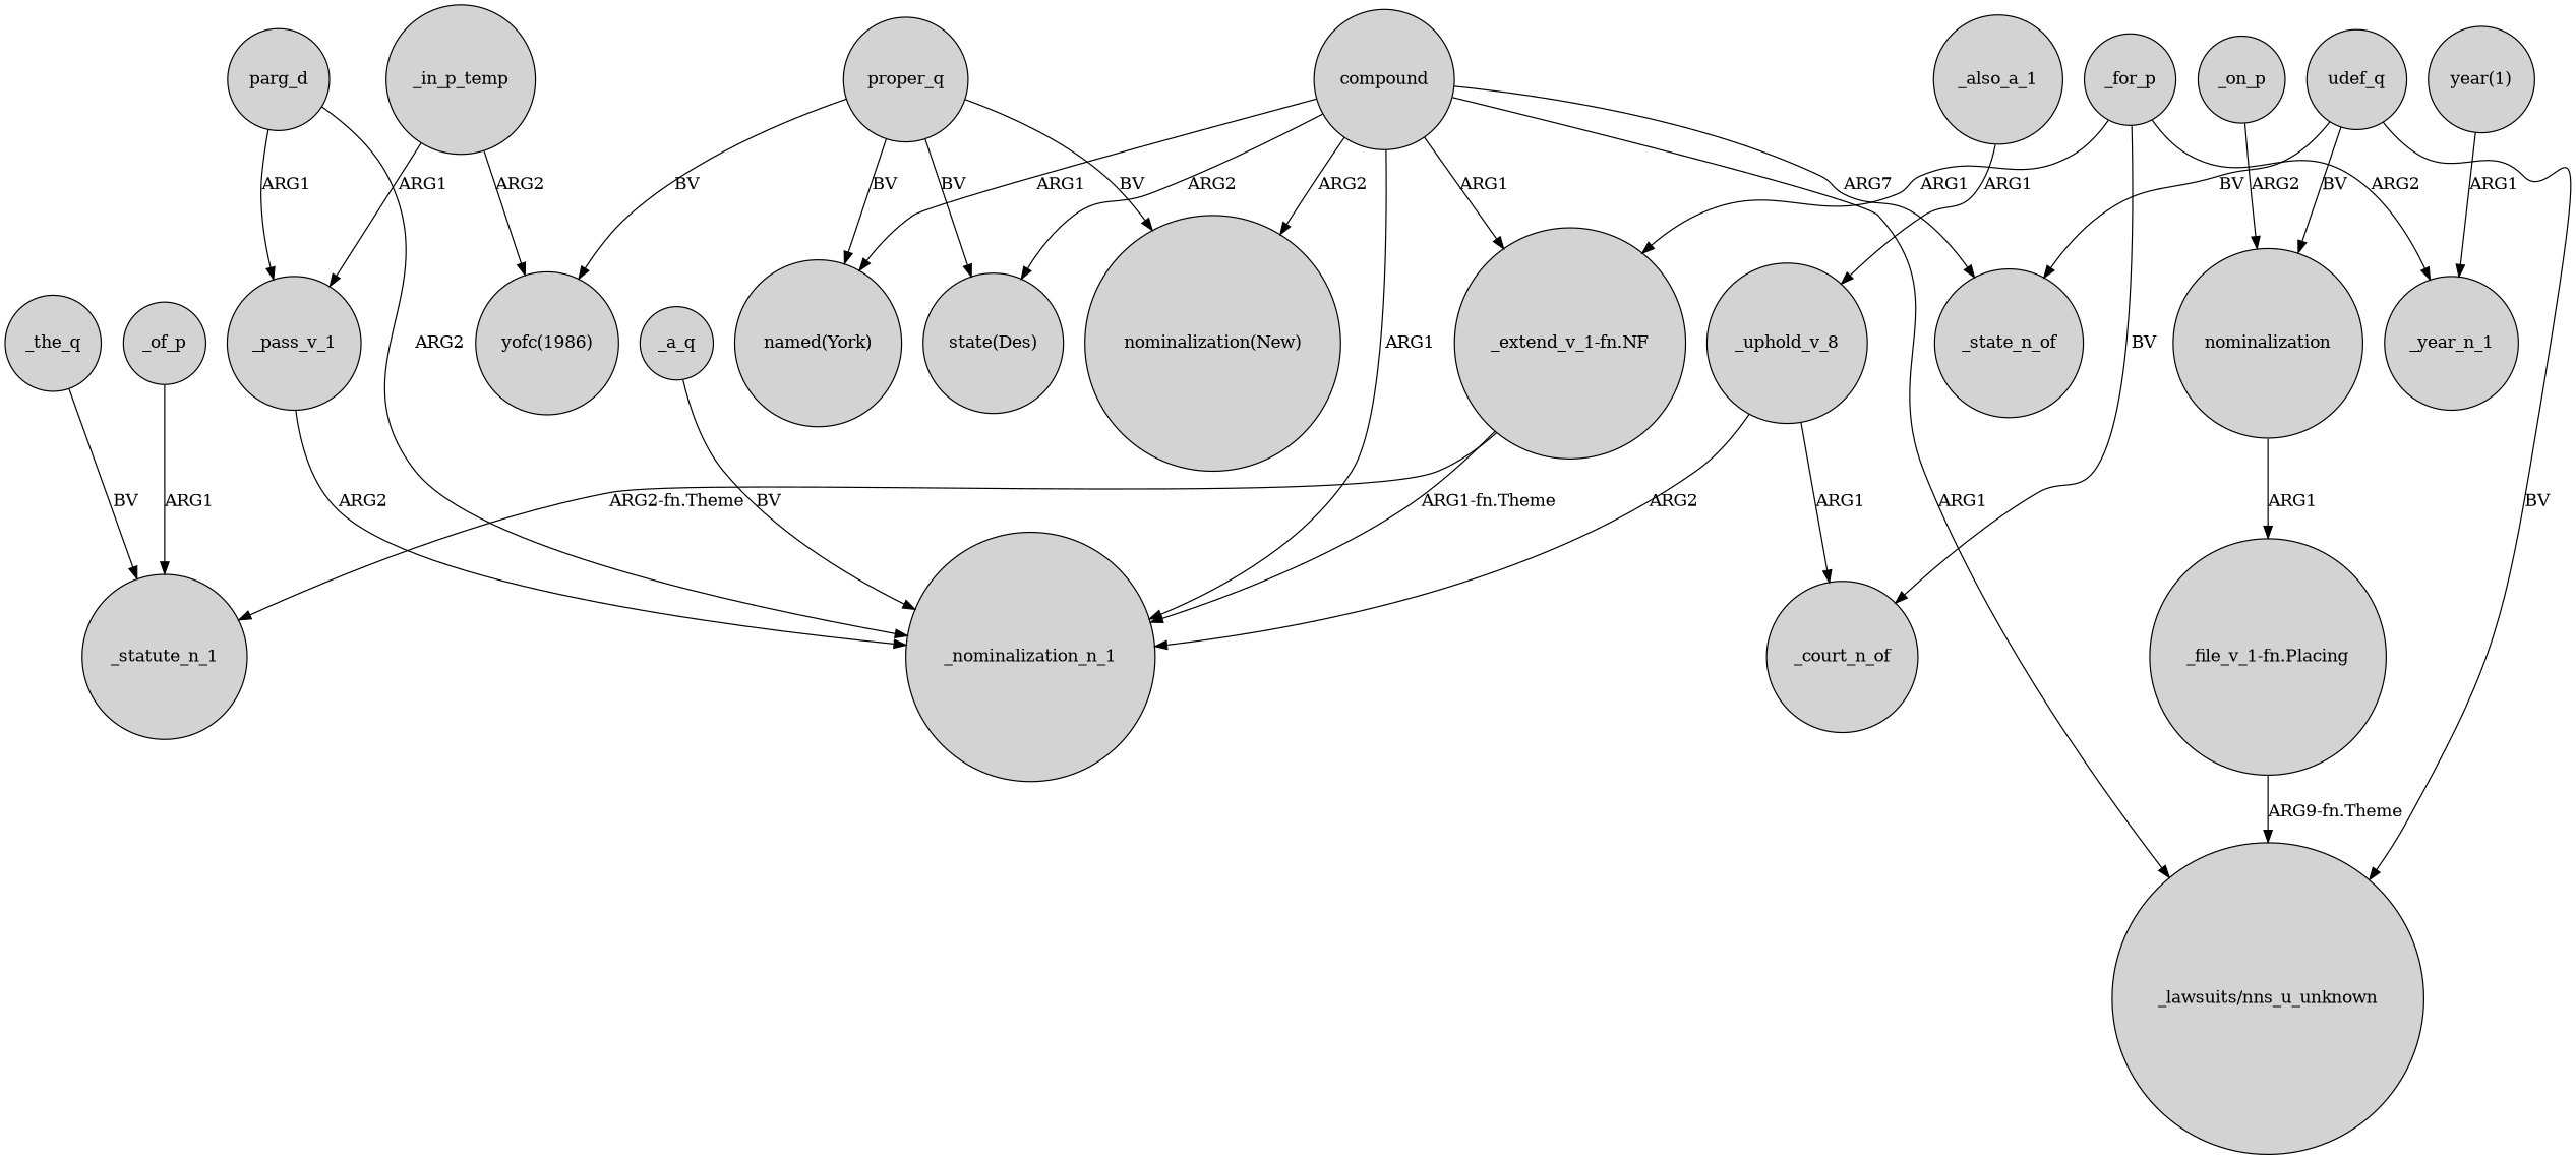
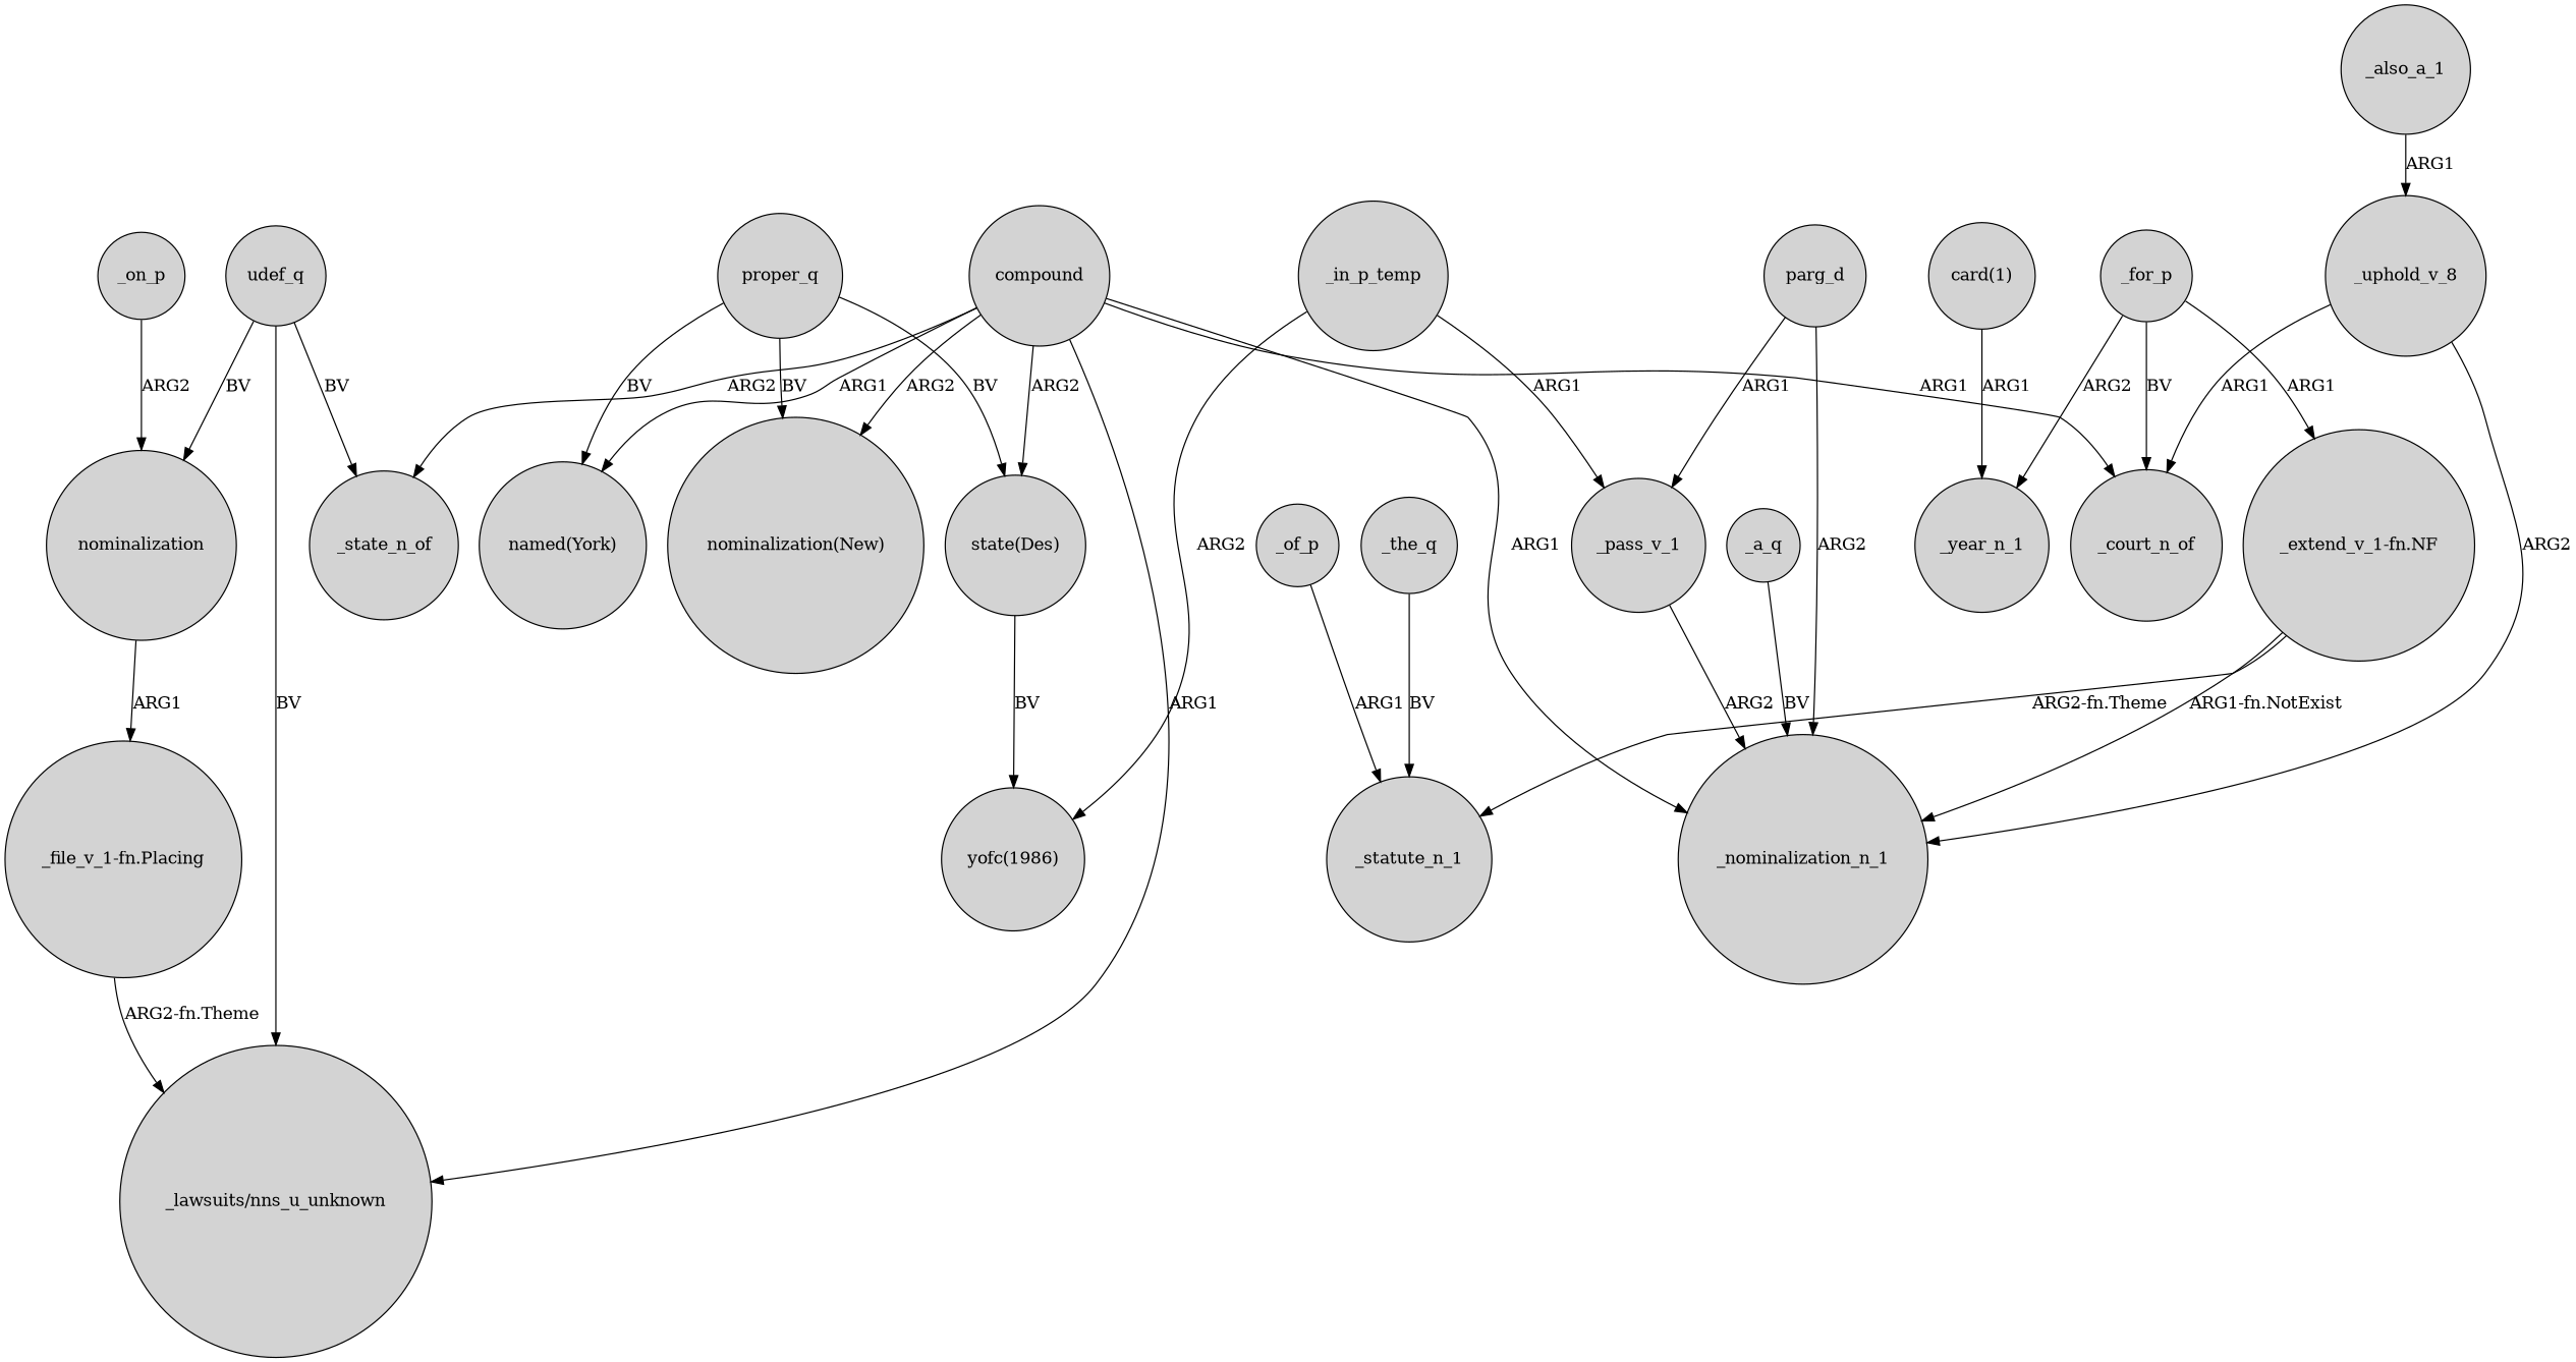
  digraph {
    node [shape=circle style=filled]
    _of_p
    _statute_n_1
    _in_p_temp
    "yofc(1986)"
    _pass_v_1
    n6 [label=_nominalization_n_1]
    n7 [label="nominalization(New)"]
    compound
    _state_n_of
    n10 [label="state(Des)"]
    _court_n_of
    "_lawsuits/nns_u_unknown"
    "named(York)"
    _for_p
    _year_n_1
    "_extend_v_1-fn.NF"
    n17 [label=_uphold_v_8]
    _also_a_1
    proper_q
    udef_q
    nominalization
    "_file_v_1-fn.Placing"
    _on_p
    _the_q
    parg_d
    _a_q
-   "card(1)" [label="year(1)"]
+   "card(1)"
    _of_p -> _statute_n_1 [label=ARG1]
    _in_p_temp -> "yofc(1986)" [label=ARG2]
    _in_p_temp -> _pass_v_1 [label=ARG1]
    _pass_v_1 -> n6 [label=ARG2]
    compound -> n6 [label=ARG1]
    compound -> n7 [label=ARG2]
-   compound -> _state_n_of [label=ARG7]
+   compound -> _state_n_of [label=ARG2]
    compound -> n10 [label=ARG2]
-   compound -> "_extend_v_1-fn.NF" [label=ARG1]
+   compound -> _court_n_of [label=ARG1]
    compound -> "_lawsuits/nns_u_unknown" [label=ARG1]
    compound -> "named(York)" [label=ARG1]
    _for_p -> _court_n_of [label=BV]
    _for_p -> _year_n_1 [label=ARG2]
    _for_p -> "_extend_v_1-fn.NF" [label=ARG1]
    "_extend_v_1-fn.NF" -> _statute_n_1 [label="ARG2-fn.Theme"]
-   "_extend_v_1-fn.NF" -> n6 [label="ARG1-fn.Theme"]
+   "_extend_v_1-fn.NF" -> n6 [label="ARG1-fn.NotExist"]
    n17 -> n6 [label=ARG2]
    n17 -> _court_n_of [label=ARG1]
    _also_a_1 -> n17 [label=ARG1]
-   proper_q -> "yofc(1986)" [label=BV]
+   n10 -> "yofc(1986)" [label=BV]
    proper_q -> n7 [label=BV]
    proper_q -> n10 [label=BV]
    proper_q -> "named(York)" [label=BV]
    udef_q -> _state_n_of [label=BV]
    udef_q -> "_lawsuits/nns_u_unknown" [label=BV]
    udef_q -> nominalization [label=BV]
    nominalization -> "_file_v_1-fn.Placing" [label=ARG1]
-   "_file_v_1-fn.Placing" -> "_lawsuits/nns_u_unknown" [label="ARG9-fn.Theme"]
+   "_file_v_1-fn.Placing" -> "_lawsuits/nns_u_unknown" [label="ARG2-fn.Theme"]
    _on_p -> nominalization [label=ARG2]
    _the_q -> _statute_n_1 [label=BV]
    parg_d -> _pass_v_1 [label=ARG1]
    parg_d -> n6 [label=ARG2]
    _a_q -> n6 [label=BV]
    "card(1)" -> _year_n_1 [label=ARG1]
  }
